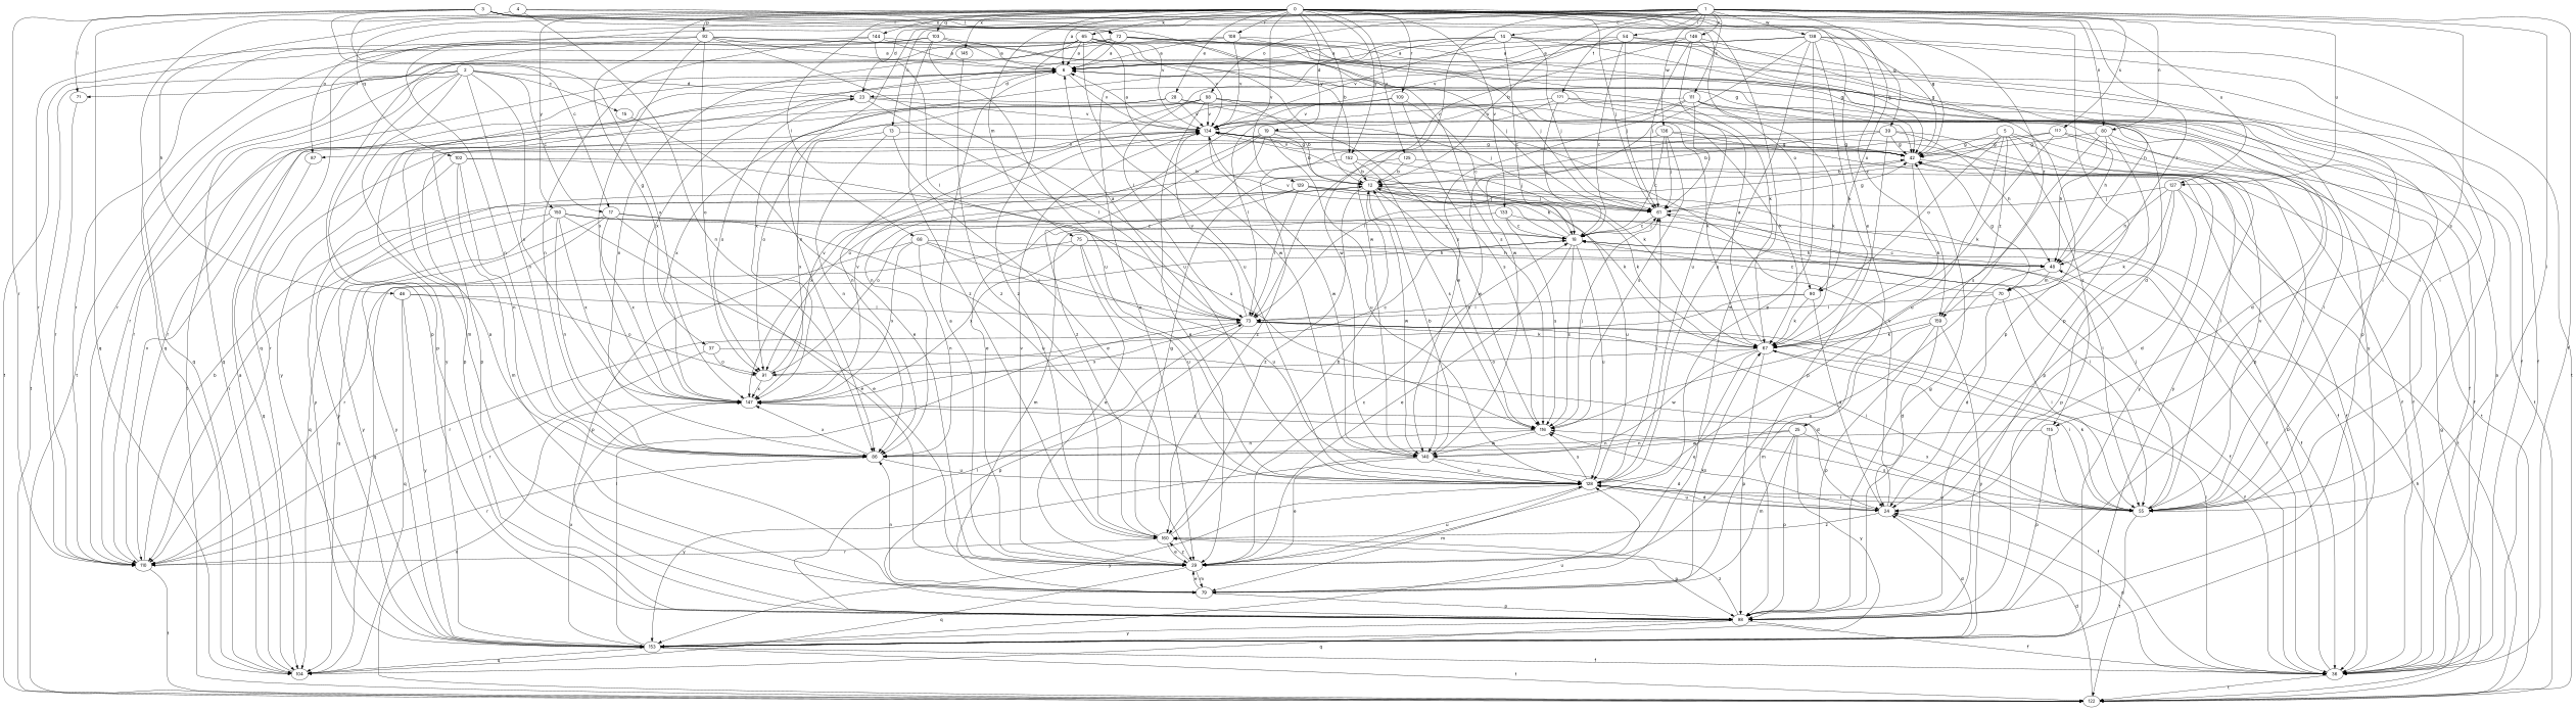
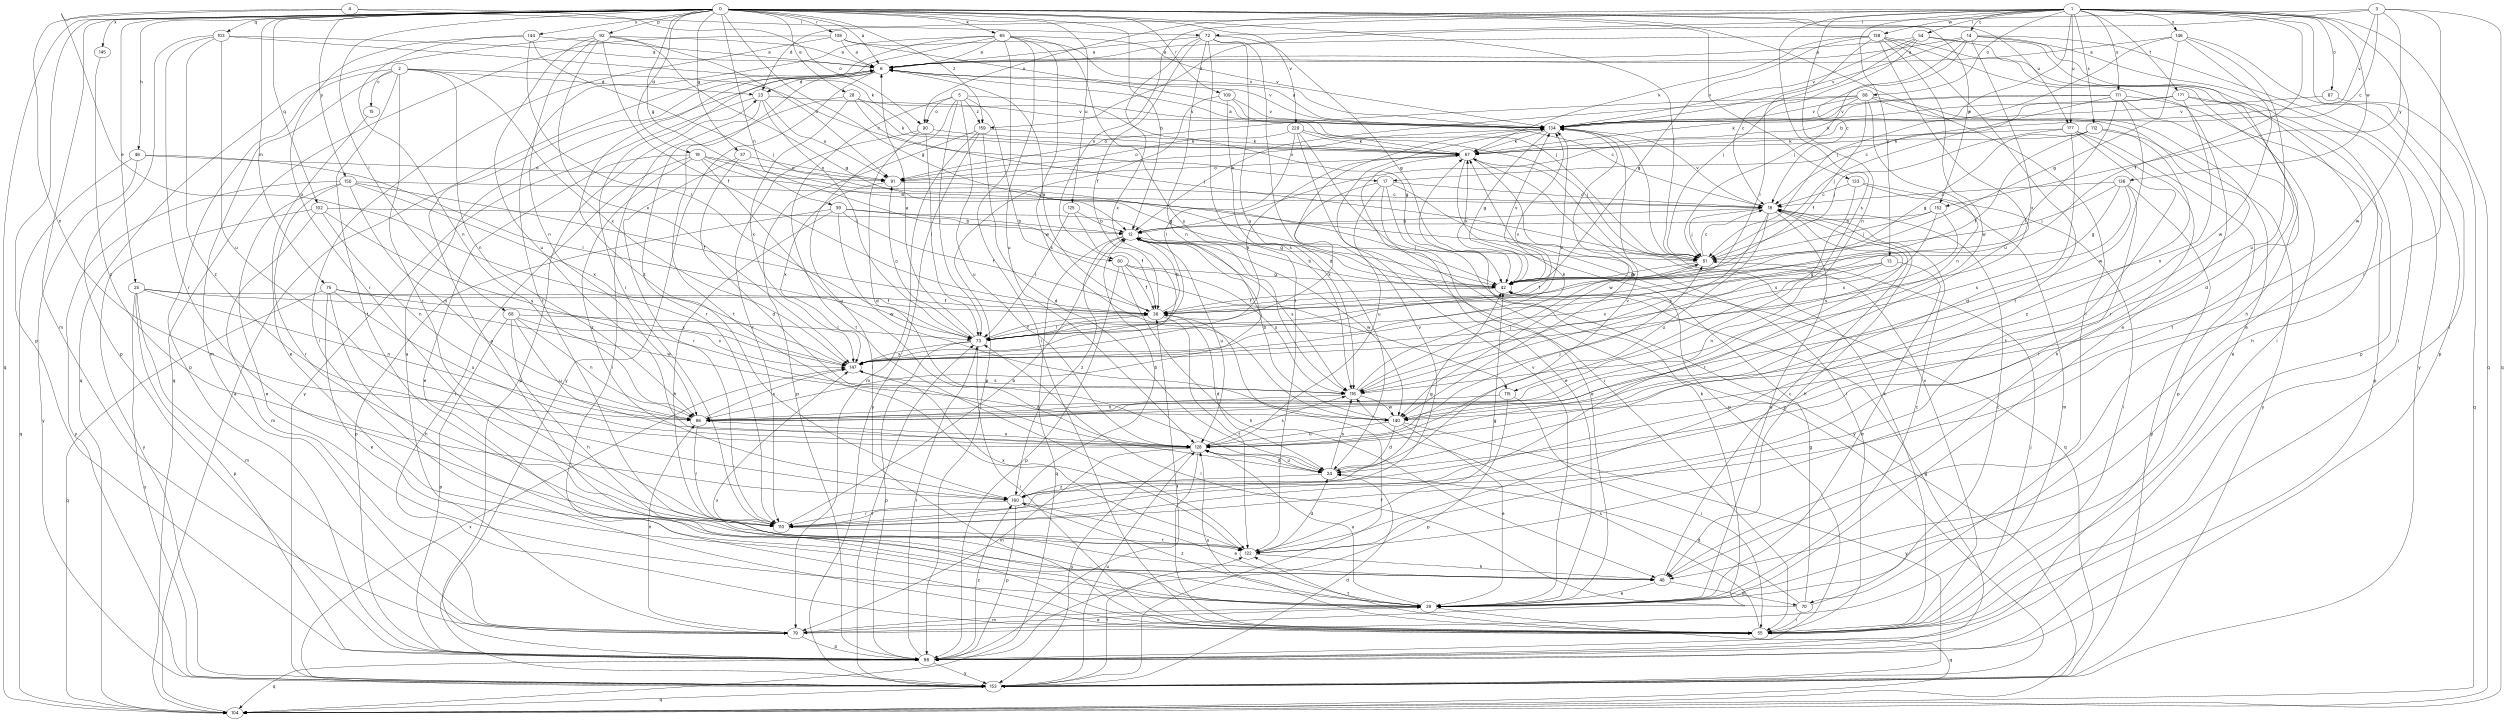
  strict digraph {
    fontname=Inter
    node [fontname=Inter]
    edge [fontname=Inter]
    0
    6
    12
    19
    25
    28
    37
    39
    42
    46
    61
    65
    68
    70
    75
    79
    80
    92
    98
    102
    103
    104
    108
    109
    125
    127
-   129
+   129 [label=229]
    133
    144
    145
    150
    152
    159
    23
    122
    134
    153
    140
    128
    116
    160
    55
    29
    91
    36
    86
    110
    147
    67
    24
    48
    73
    18
    1
    13
    14
    54
    87
    88
    90
    111
    112
    115
    121
    136
    138
    146
    2
    15
    17
-   71
    3
    72
    4
    5
    0 -> 6 [label=a]
    0 -> 12 [label=b]
    0 -> 19 [label=d]
    0 -> 25 [label=e]
    0 -> 28 [label=e]
    0 -> 37 [label=g]
    0 -> 39 [label=g]
    0 -> 42 [label=g]
    0 -> 46 [label=h]
    0 -> 61 [label=j]
    0 -> 65 [label=k]
    0 -> 68 [label=l]
    0 -> 70 [label=l]
    0 -> 75 [label=m]
    0 -> 79 [label=m]
    0 -> 80 [label=n]
    0 -> 92 [label=p]
    0 -> 98 [label=p]
    0 -> 102 [label=q]
    0 -> 103 [label=q]
    0 -> 104 [label=q]
    0 -> 108 [label=r]
    0 -> 109 [label=r]
    0 -> 125 [label=u]
    0 -> 127 [label=u]
    0 -> 129 [label=v]
    0 -> 133 [label=v]
    0 -> 144 [label=x]
    0 -> 145 [label=x]
    0 -> 150 [label=y]
    0 -> 152 [label=y]
    0 -> 159 [label=z]
    6 -> 23 [label=d]
    6 -> 122 [label=t]
    6 -> 134 [label=v]
    6 -> 153 [label=y]
    12 -> 61 [label=j]
    12 -> 104 [label=q]
    12 -> 140 [label=w]
    12 -> 128 [label=u]
    12 -> 116 [label=s]
    12 -> 160 [label=z]
    19 -> 12 [label=b]
    19 -> 42 [label=g]
    19 -> 128 [label=u]
    19 -> 160 [label=z]
    19 -> 55 [label=i]
    19 -> 29 [label=e]
    19 -> 91 [label=o]
    25 -> 79 [label=m]
    25 -> 98 [label=p]
    25 -> 153 [label=y]
    25 -> 140 [label=w]
    25 -> 36 [label=f]
    25 -> 86 [label=n]
    28 -> 61 [label=j]
    28 -> 134 [label=v]
    28 -> 110 [label=r]
    28 -> 147 [label=x]
    28 -> 67 [label=k]
    37 -> 91 [label=o]
    37 -> 110 [label=r]
    37 -> 24 [label=d]
    39 -> 12 [label=b]
    39 -> 42 [label=g]
    39 -> 98 [label=p]
    39 -> 140 [label=w]
    39 -> 36 [label=f]
    39 -> 48 [label=h]
    42 -> 12 [label=b]
    42 -> 134 [label=v]
    42 -> 36 [label=f]
    42 -> 67 [label=k]
    46 -> 104 [label=q]
    46 -> 153 [label=y]
    46 -> 91 [label=o]
    46 -> 73 [label=l]
    61 -> 42 [label=g]
    61 -> 36 [label=f]
    61 -> 18 [label=c]
    65 -> 6 [label=a]
    65 -> 122 [label=t]
    65 -> 134 [label=v]
    65 -> 140 [label=w]
    65 -> 128 [label=u]
    65 -> 116 [label=s]
    65 -> 160 [label=z]
    65 -> 55 [label=i]
    65 -> 110 [label=r]
    68 -> 98 [label=p]
    68 -> 128 [label=u]
    68 -> 86 [label=n]
    68 -> 147 [label=x]
    68 -> 48 [label=h]
    68 -> 73 [label=l]
    70 -> 42 [label=g]
    70 -> 55 [label=i]
    70 -> 24 [label=d]
    70 -> 73 [label=l]
    70 -> 18 [label=c]
    75 -> 104 [label=q]
    75 -> 128 [label=u]
    75 -> 29 [label=e]
    75 -> 36 [label=f]
    75 -> 147 [label=x]
    75 -> 48 [label=h]
    79 -> 6 [label=a]
    79 -> 98 [label=p]
    79 -> 29 [label=e]
    79 -> 86 [label=n]
    79 -> 67 [label=k]
    80 -> 42 [label=g]
    80 -> 98 [label=p]
    80 -> 116 [label=s]
    80 -> 36 [label=f]
    80 -> 48 [label=h]
    92 -> 6 [label=a]
    92 -> 42 [label=g]
    92 -> 104 [label=q]
    92 -> 128 [label=u]
    92 -> 91 [label=o]
    92 -> 36 [label=f]
    92 -> 86 [label=n]
    92 -> 147 [label=x]
    98 -> 42 [label=g]
    98 -> 104 [label=q]
    98 -> 23 [label=p]
    98 -> 153 [label=y]
    98 -> 160 [label=z]
    98 -> 36 [label=f]
    98 -> 73 [label=l]
    102 -> 12 [label=b]
    102 -> 79 [label=m]
    102 -> 153 [label=y]
    102 -> 116 [label=s]
    102 -> 86 [label=n]
    103 -> 6 [label=a]
    103 -> 98 [label=p]
    103 -> 128 [label=u]
    103 -> 160 [label=z]
    103 -> 110 [label=r]
    103 -> 67 [label=k]
    104 -> 6 [label=a]
    108 -> 6 [label=a]
    108 -> 61 [label=j]
    108 -> 104 [label=q]
    108 -> 134 [label=v]
    108 -> 55 [label=i]
    109 -> 98 [label=p]
    109 -> 134 [label=v]
    109 -> 116 [label=s]
    109 -> 18 [label=c]
    125 -> 12 [label=b]
    125 -> 36 [label=f]
    125 -> 73 [label=l]
    127 -> 61 [label=j]
    127 -> 98 [label=p]
    127 -> 122 [label=t]
    127 -> 67 [label=k]
    127 -> 24 [label=d]
    127 -> 48 [label=h]
    129 -> 61 [label=j]
    129 -> 153 [label=y]
    129 -> 55 [label=i]
    129 -> 91 [label=o]
    129 -> 67 [label=k]
    129 -> 73 [label=l]
    133 -> 79 [label=m]
    133 -> 116 [label=s]
    133 -> 55 [label=i]
    133 -> 18 [label=c]
    144 -> 6 [label=a]
    144 -> 61 [label=j]
    144 -> 86 [label=n]
    144 -> 110 [label=r]
    144 -> 73 [label=l]
    145 -> 160 [label=z]
    150 -> 153 [label=y]
    150 -> 29 [label=e]
    150 -> 36 [label=f]
    150 -> 86 [label=n]
    150 -> 110 [label=r]
    150 -> 147 [label=x]
    150 -> 18 [label=c]
    152 -> 12 [label=b]
    152 -> 61 [label=j]
    152 -> 116 [label=s]
    152 -> 147 [label=x]
    159 -> 79 [label=m]
    159 -> 98 [label=p]
    159 -> 153 [label=y]
    159 -> 67 [label=k]
    159 -> 24 [label=d]
    23 -> 134 [label=v]
    23 -> 153 [label=y]
    23 -> 55 [label=i]
    23 -> 91 [label=o]
    23 -> 73 [label=l]
    122 -> 42 [label=g]
    122 -> 147 [label=x]
    122 -> 24 [label=d]
    122 -> 48 [label=h]
    134 -> 6 [label=a]
    134 -> 42 [label=g]
    134 -> 140 [label=w]
    134 -> 67 [label=k]
    153 -> 104 [label=q]
    153 -> 122 [label=t]
    153 -> 128 [label=u]
    153 -> 36 [label=f]
    153 -> 147 [label=x]
    153 -> 24 [label=d]
    153 -> 73 [label=l]
    140 -> 12 [label=b]
    140 -> 153 [label=y]
    140 -> 128 [label=u]
    140 -> 29 [label=e]
    140 -> 24 [label=d]
    128 -> 61 [label=j]
    128 -> 79 [label=m]
    128 -> 153 [label=y]
    128 -> 116 [label=s]
    128 -> 55 [label=i]
    128 -> 24 [label=d]
    116 -> 61 [label=j]
    116 -> 140 [label=w]
    116 -> 86 [label=n]
-   12 -> 67 [label=k]
+   116 -> 67 [label=k]
    160 -> 12 [label=b]
    160 -> 42 [label=g]
    160 -> 98 [label=p]
    160 -> 29 [label=e]
    160 -> 110 [label=r]
    55 -> 61 [label=j]
    55 -> 122 [label=t]
    55 -> 134 [label=v]
    55 -> 128 [label=u]
    55 -> 116 [label=s]
    55 -> 147 [label=x]
    55 -> 67 [label=k]
    29 -> 6 [label=a]
    29 -> 79 [label=m]
    29 -> 104 [label=q]
    29 -> 134 [label=v]
    29 -> 128 [label=u]
    29 -> 160 [label=z]
    29 -> 18 [label=c]
    91 -> 134 [label=v]
    91 -> 147 [label=x]
    91 -> 18 [label=c]
    36 -> 6 [label=a]
    36 -> 12 [label=b]
    36 -> 122 [label=t]
    36 -> 24 [label=d]
    36 -> 73 [label=l]
    86 -> 128 [label=u]
    86 -> 110 [label=r]
    86 -> 147 [label=x]
    110 -> 12 [label=b]
    110 -> 122 [label=t]
    110 -> 134 [label=v]
    147 -> 134 [label=v]
    147 -> 116 [label=s]
    67 -> 6 [label=a]
    67 -> 98 [label=p]
    67 -> 140 [label=w]
    67 -> 55 [label=i]
    67 -> 29 [label=e]
    67 -> 91 [label=o]
    24 -> 134 [label=v]
    24 -> 128 [label=u]
    24 -> 116 [label=s]
    24 -> 160 [label=z]
    48 -> 70 [label=m]
    48 -> 29 [label=e]
    48 -> 18 [label=c]
    73 -> 6 [label=a]
    73 -> 98 [label=p]
    73 -> 134 [label=v]
    73 -> 55 [label=i]
+   73 -> 91 [label=o]
    73 -> 36 [label=f]
    73 -> 147 [label=x]
    73 -> 67 [label=k]
    18 -> 12 [label=b]
    18 -> 61 [label=j]
    18 -> 134 [label=v]
    18 -> 128 [label=u]
    18 -> 116 [label=s]
    18 -> 29 [label=e]
    18 -> 110 [label=r]
    18 -> 48 [label=h]
    1 -> 12 [label=b]
    1 -> 80 [label=n]
    1 -> 104 [label=q]
    1 -> 127 [label=u]
    1 -> 23 [label=d]
    1 -> 140 [label=w]
    1 -> 55 [label=i]
    1 -> 36 [label=f]
    1 -> 86 [label=n]
    1 -> 13 [label=c]
    1 -> 14 [label=c]
    1 -> 54 [label=i]
    1 -> 87 [label=o]
    1 -> 88 [label=o]
    1 -> 90 [label=o]
    1 -> 111 [label=s]
    1 -> 112 [label=s]
    1 -> 115 [label=s]
    1 -> 121 [label=t]
    1 -> 136 [label=w]
    1 -> 138 [label=w]
    1 -> 146 [label=x]
    13 -> 42 [label=g]
    13 -> 29 [label=e]
    13 -> 86 [label=n]
    13 -> 147 [label=x]
    14 -> 6 [label=a]
    14 -> 61 [label=j]
    14 -> 134 [label=v]
    14 -> 153 [label=y]
    14 -> 55 [label=i]
    14 -> 29 [label=e]
    14 -> 147 [label=x]
    14 -> 18 [label=c]
    54 -> 6 [label=a]
    54 -> 61 [label=j]
    54 -> 98 [label=p]
    54 -> 134 [label=v]
    54 -> 48 [label=h]
    54 -> 18 [label=c]
    87 -> 104 [label=q]
-   134 -> 87 [label=v]
+   87 -> 134 [label=v]
    88 -> 12 [label=b]
    88 -> 134 [label=v]
    88 -> 29 [label=e]
    88 -> 91 [label=o]
    88 -> 36 [label=f]
    88 -> 86 [label=n]
    88 -> 110 [label=r]
    88 -> 67 [label=k]
    90 -> 110 [label=r]
    90 -> 67 [label=k]
    90 -> 24 [label=d]
    90 -> 73 [label=l]
    111 -> 61 [label=j]
    111 -> 98 [label=p]
    111 -> 122 [label=t]
    111 -> 134 [label=v]
    111 -> 140 [label=w]
    111 -> 67 [label=k]
    111 -> 73 [label=l]
    112 -> 42 [label=g]
    112 -> 153 [label=y]
    112 -> 160 [label=z]
    112 -> 36 [label=f]
    112 -> 67 [label=k]
    115 -> 98 [label=p]
    115 -> 55 [label=i]
    115 -> 86 [label=n]
    121 -> 134 [label=v]
    121 -> 86 [label=n]
    121 -> 24 [label=d]
    121 -> 48 [label=h]
    121 -> 18 [label=c]
    136 -> 42 [label=g]
    136 -> 61 [label=j]
    136 -> 153 [label=y]
    136 -> 116 [label=s]
    136 -> 110 [label=r]
    136 -> 18 [label=c]
    138 -> 6 [label=a]
    138 -> 42 [label=g]
    138 -> 122 [label=t]
    138 -> 140 [label=w]
    138 -> 128 [label=u]
    138 -> 55 [label=i]
    138 -> 29 [label=e]
    138 -> 67 [label=k]
    138 -> 73 [label=l]
    146 -> 6 [label=a]
    146 -> 42 [label=g]
    146 -> 61 [label=j]
    146 -> 98 [label=p]
    146 -> 140 [label=w]
    146 -> 128 [label=u]
    2 -> 79 [label=m]
    2 -> 98 [label=p]
    2 -> 23 [label=d]
    2 -> 122 [label=t]
    2 -> 86 [label=n]
    2 -> 110 [label=r]
    2 -> 147 [label=x]
    2 -> 15 [label=c]
    2 -> 17 [label=c]
-   2 -> 71 [label=l]
    15 -> 29 [label=e]
    17 -> 104 [label=q]
    17 -> 153 [label=y]
    17 -> 128 [label=u]
    17 -> 29 [label=e]
    17 -> 147 [label=x]
    17 -> 18 [label=c]
-   71 -> 110 [label=r]
    3 -> 104 [label=q]
    3 -> 152 [label=y]
    3 -> 159 [label=z]
    3 -> 134 [label=v]
    3 -> 110 [label=r]
    3 -> 17 [label=c]
-   3 -> 71 [label=l]
    3 -> 72 [label=l]
    72 -> 6 [label=a]
    72 -> 42 [label=g]
    72 -> 122 [label=t]
    72 -> 116 [label=s]
    72 -> 36 [label=f]
    72 -> 86 [label=n]
    72 -> 147 [label=x]
    72 -> 24 [label=d]
    4 -> 86 [label=n]
    4 -> 147 [label=x]
    4 -> 90 [label=o]
    4 -> 72 [label=l]
    5 -> 42 [label=g]
    5 -> 159 [label=z]
    5 -> 122 [label=t]
    5 -> 128 [label=u]
    5 -> 55 [label=i]
    5 -> 73 [label=l]
    5 -> 90 [label=o]
    5 -> 115 [label=s]
  }
